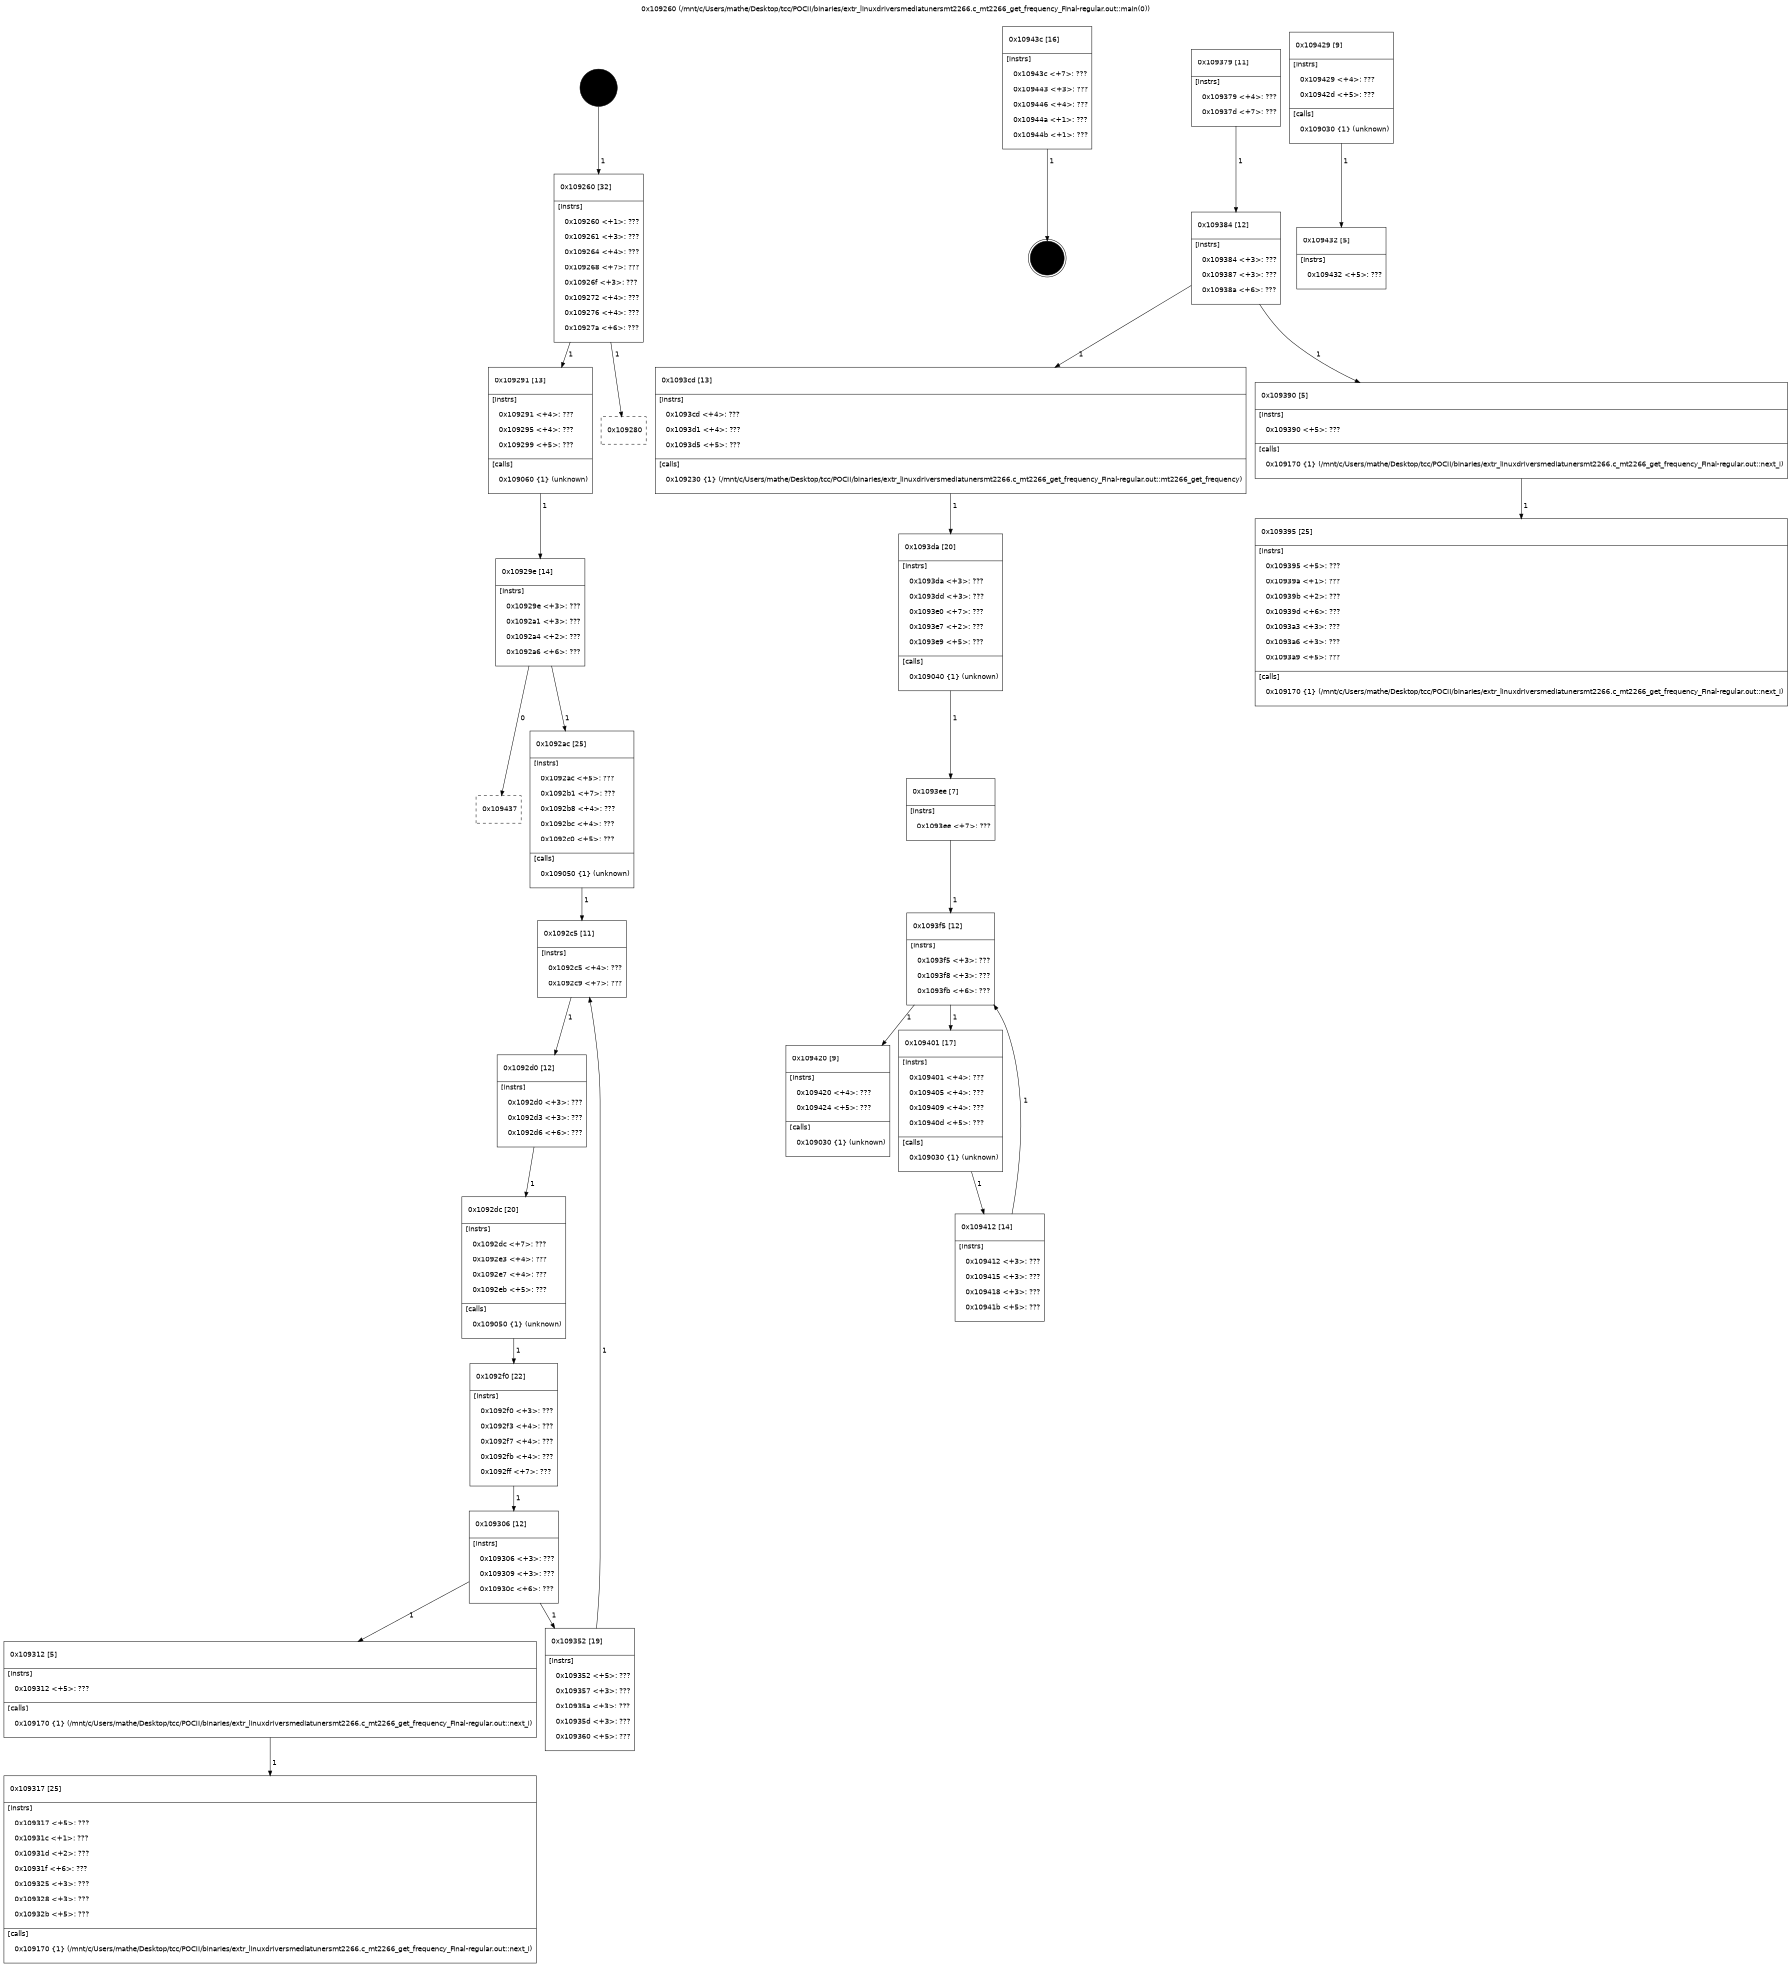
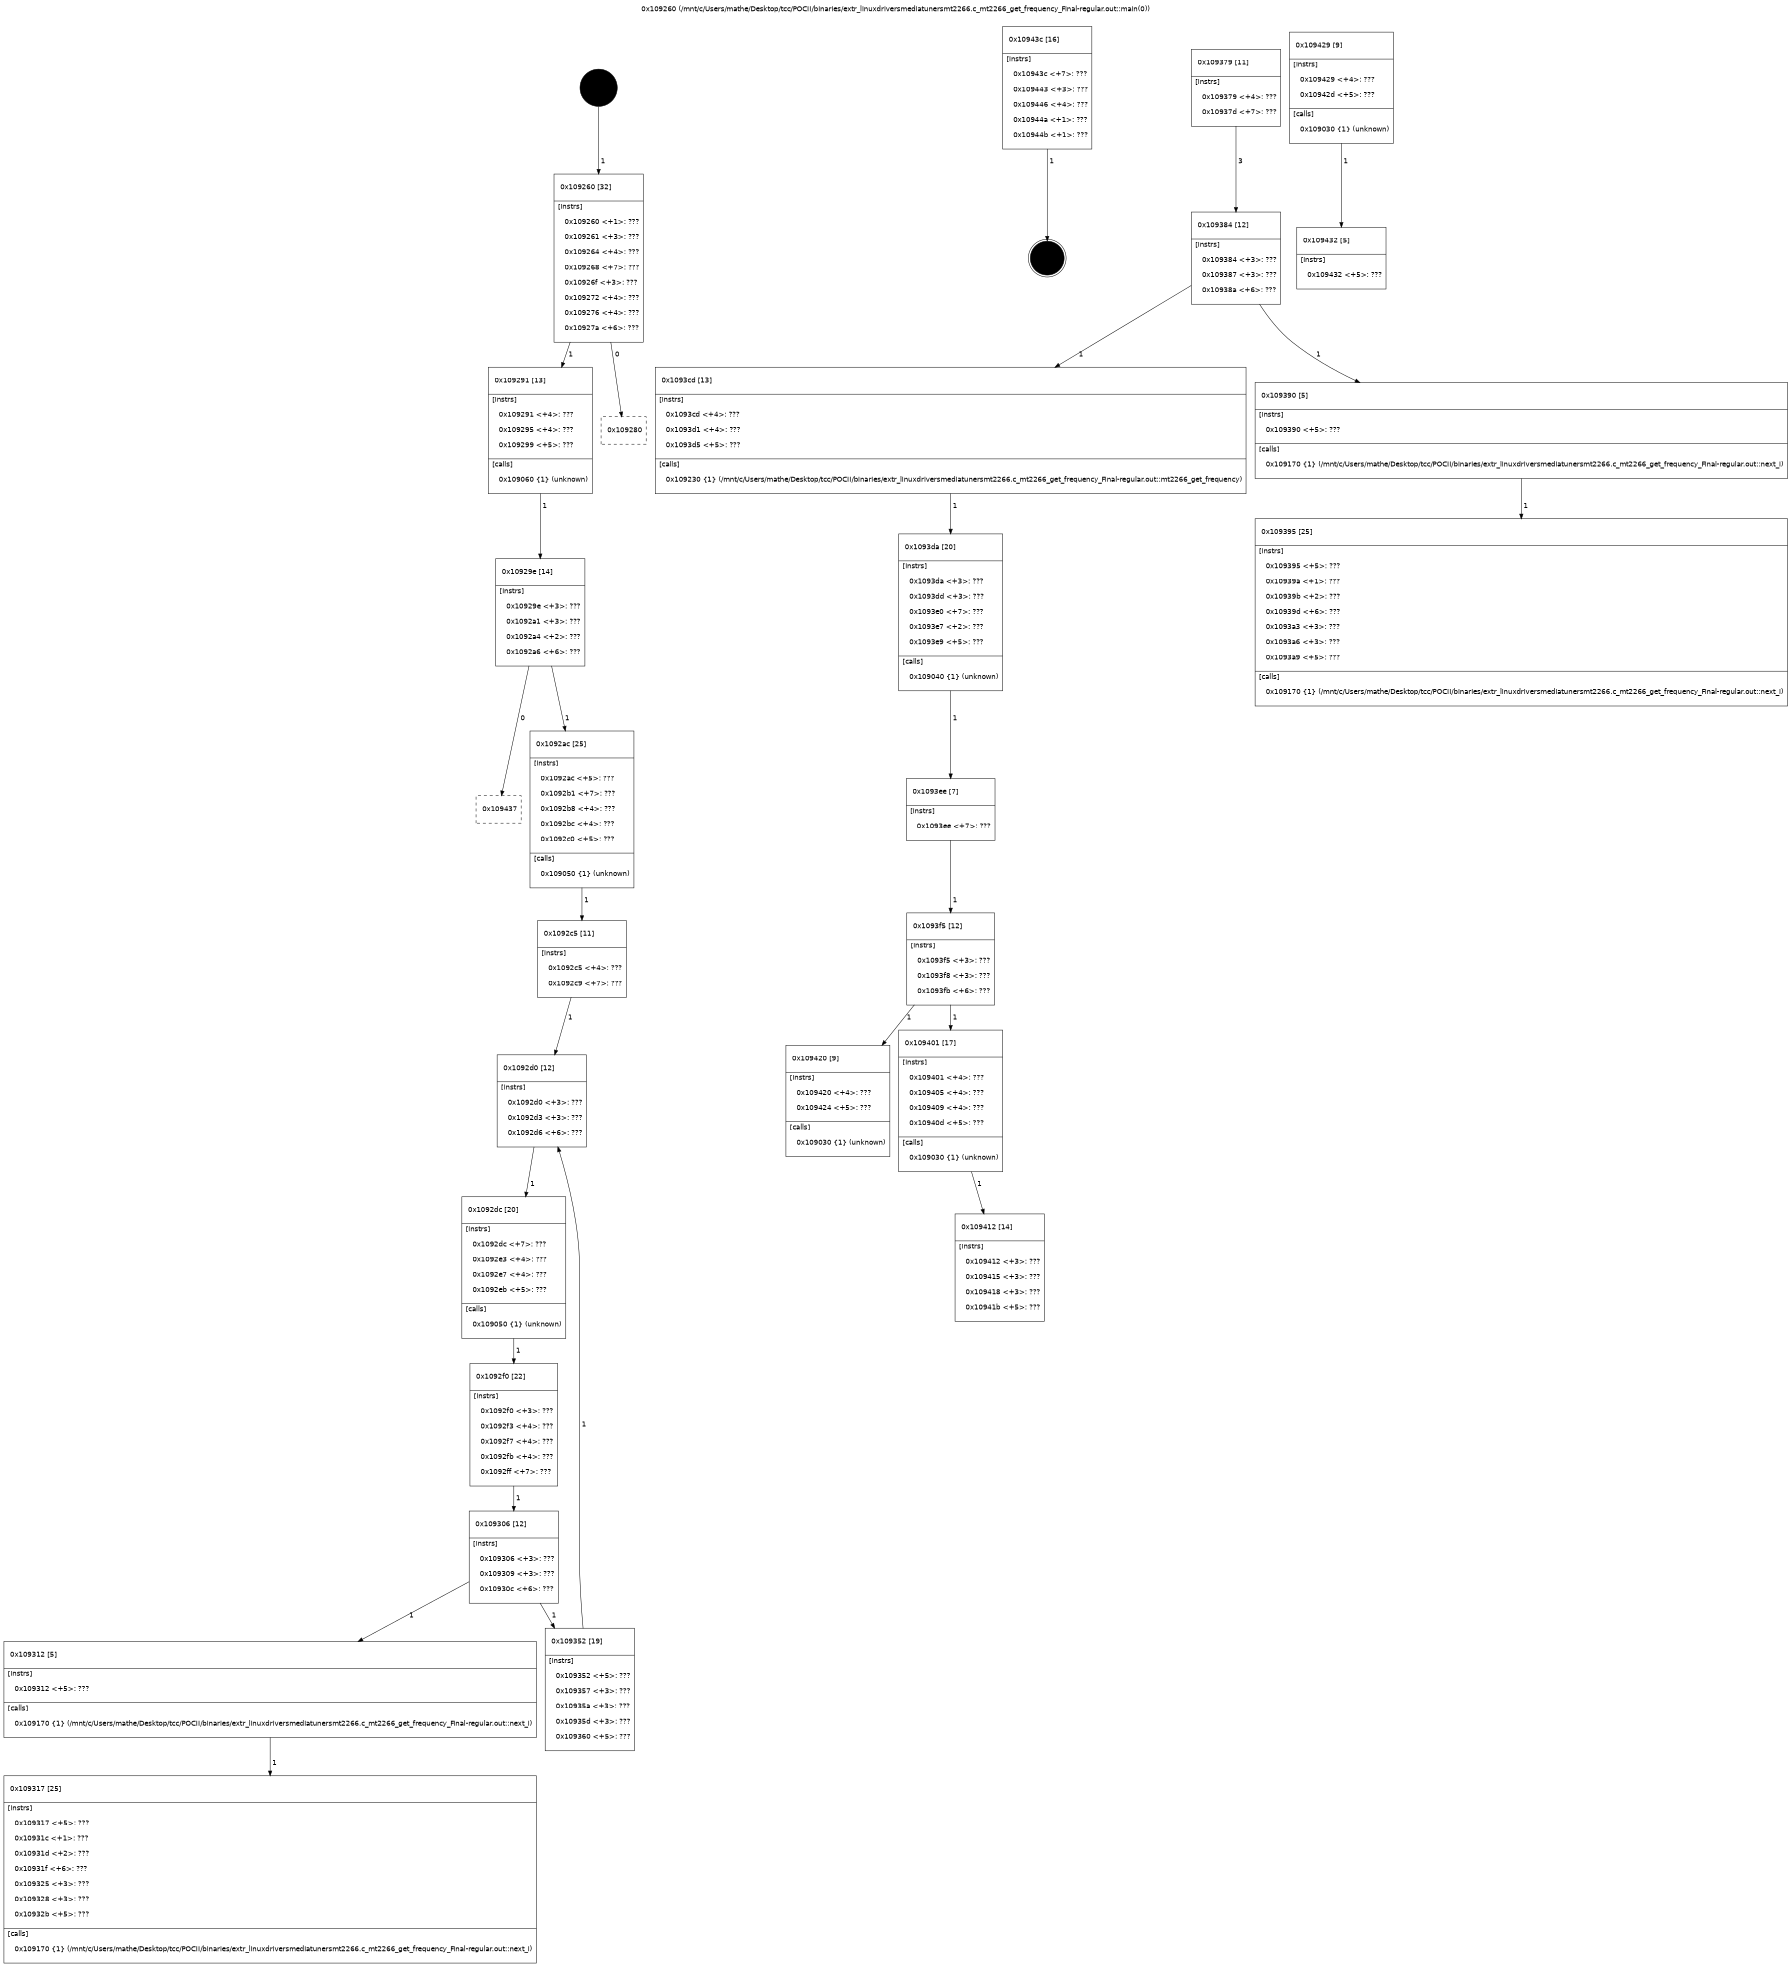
  digraph {
    fontname="DejaVu Sans"
    label="0x109260 (/mnt/c/Users/mathe/Desktop/tcc/POCII/binaries/extr_linuxdriversmediatunersmt2266.c_mt2266_get_frequency_Final-regular.out::main(0))"
    labelloc=t
    node [fontname="DejaVu Sans" shape=record]
    edge [fontname="DejaVu Sans"]
    Entry [fillcolor=black height=0.3 shape=circle style=filled width=0.3]
    n2 [label="{\n     0x109260 [32]\l\n     | [instrs]\l\n     &nbsp;&nbsp;0x109260 \<+1\>: ???\l\n     &nbsp;&nbsp;0x109261 \<+3\>: ???\l\n     &nbsp;&nbsp;0x109264 \<+4\>: ???\l\n     &nbsp;&nbsp;0x109268 \<+7\>: ???\l\n     &nbsp;&nbsp;0x10926f \<+3\>: ???\l\n     &nbsp;&nbsp;0x109272 \<+4\>: ???\l\n     &nbsp;&nbsp;0x109276 \<+4\>: ???\l\n     &nbsp;&nbsp;0x10927a \<+6\>: ???\l\n  }"]
    n3 [label="{\n     0x109291 [13]\l\n     | [instrs]\l\n     &nbsp;&nbsp;0x109291 \<+4\>: ???\l\n     &nbsp;&nbsp;0x109295 \<+4\>: ???\l\n     &nbsp;&nbsp;0x109299 \<+5\>: ???\l\n     | [calls]\l\n     &nbsp;&nbsp;0x109060 \{1\} (unknown)\l\n  }"]
    n4 [label="{\n     0x109280\l\n  }" style=dashed]
    n5 [label="{\n     0x10929e [14]\l\n     | [instrs]\l\n     &nbsp;&nbsp;0x10929e \<+3\>: ???\l\n     &nbsp;&nbsp;0x1092a1 \<+3\>: ???\l\n     &nbsp;&nbsp;0x1092a4 \<+2\>: ???\l\n     &nbsp;&nbsp;0x1092a6 \<+6\>: ???\l\n  }"]
    n6 [label="{\n     0x109437\l\n  }" style=dashed]
    n7 [label="{\n     0x1092ac [25]\l\n     | [instrs]\l\n     &nbsp;&nbsp;0x1092ac \<+5\>: ???\l\n     &nbsp;&nbsp;0x1092b1 \<+7\>: ???\l\n     &nbsp;&nbsp;0x1092b8 \<+4\>: ???\l\n     &nbsp;&nbsp;0x1092bc \<+4\>: ???\l\n     &nbsp;&nbsp;0x1092c0 \<+5\>: ???\l\n     | [calls]\l\n     &nbsp;&nbsp;0x109050 \{1\} (unknown)\l\n  }"]
    n8 [label="{\n     0x1092c5 [11]\l\n     | [instrs]\l\n     &nbsp;&nbsp;0x1092c5 \<+4\>: ???\l\n     &nbsp;&nbsp;0x1092c9 \<+7\>: ???\l\n  }"]
    n9 [label="{\n     0x1092d0 [12]\l\n     | [instrs]\l\n     &nbsp;&nbsp;0x1092d0 \<+3\>: ???\l\n     &nbsp;&nbsp;0x1092d3 \<+3\>: ???\l\n     &nbsp;&nbsp;0x1092d6 \<+6\>: ???\l\n  }"]
    Exit [fillcolor=black height=0.3 peripheries=2 shape=circle style=filled width=0.3]
    n11 [label="{\n     0x1092dc [20]\l\n     | [instrs]\l\n     &nbsp;&nbsp;0x1092dc \<+7\>: ???\l\n     &nbsp;&nbsp;0x1092e3 \<+4\>: ???\l\n     &nbsp;&nbsp;0x1092e7 \<+4\>: ???\l\n     &nbsp;&nbsp;0x1092eb \<+5\>: ???\l\n     | [calls]\l\n     &nbsp;&nbsp;0x109050 \{1\} (unknown)\l\n  }"]
    n12 [label="{\n     0x1092f0 [22]\l\n     | [instrs]\l\n     &nbsp;&nbsp;0x1092f0 \<+3\>: ???\l\n     &nbsp;&nbsp;0x1092f3 \<+4\>: ???\l\n     &nbsp;&nbsp;0x1092f7 \<+4\>: ???\l\n     &nbsp;&nbsp;0x1092fb \<+4\>: ???\l\n     &nbsp;&nbsp;0x1092ff \<+7\>: ???\l\n  }"]
    n13 [label="{\n     0x109379 [11]\l\n     | [instrs]\l\n     &nbsp;&nbsp;0x109379 \<+4\>: ???\l\n     &nbsp;&nbsp;0x10937d \<+7\>: ???\l\n  }"]
    n14 [label="{\n     0x109384 [12]\l\n     | [instrs]\l\n     &nbsp;&nbsp;0x109384 \<+3\>: ???\l\n     &nbsp;&nbsp;0x109387 \<+3\>: ???\l\n     &nbsp;&nbsp;0x10938a \<+6\>: ???\l\n  }"]
    n15 [label="{\n     0x109306 [12]\l\n     | [instrs]\l\n     &nbsp;&nbsp;0x109306 \<+3\>: ???\l\n     &nbsp;&nbsp;0x109309 \<+3\>: ???\l\n     &nbsp;&nbsp;0x10930c \<+6\>: ???\l\n  }"]
    n16 [label="{\n     0x109352 [19]\l\n     | [instrs]\l\n     &nbsp;&nbsp;0x109352 \<+5\>: ???\l\n     &nbsp;&nbsp;0x109357 \<+3\>: ???\l\n     &nbsp;&nbsp;0x10935a \<+3\>: ???\l\n     &nbsp;&nbsp;0x10935d \<+3\>: ???\l\n     &nbsp;&nbsp;0x109360 \<+5\>: ???\l\n  }"]
    n17 [label="{\n     0x109312 [5]\l\n     | [instrs]\l\n     &nbsp;&nbsp;0x109312 \<+5\>: ???\l\n     | [calls]\l\n     &nbsp;&nbsp;0x109170 \{1\} (/mnt/c/Users/mathe/Desktop/tcc/POCII/binaries/extr_linuxdriversmediatunersmt2266.c_mt2266_get_frequency_Final-regular.out::next_i)\l\n  }"]
    n18 [label="{\n     0x109317 [25]\l\n     | [instrs]\l\n     &nbsp;&nbsp;0x109317 \<+5\>: ???\l\n     &nbsp;&nbsp;0x10931c \<+1\>: ???\l\n     &nbsp;&nbsp;0x10931d \<+2\>: ???\l\n     &nbsp;&nbsp;0x10931f \<+6\>: ???\l\n     &nbsp;&nbsp;0x109325 \<+3\>: ???\l\n     &nbsp;&nbsp;0x109328 \<+3\>: ???\l\n     &nbsp;&nbsp;0x10932b \<+5\>: ???\l\n     | [calls]\l\n     &nbsp;&nbsp;0x109170 \{1\} (/mnt/c/Users/mathe/Desktop/tcc/POCII/binaries/extr_linuxdriversmediatunersmt2266.c_mt2266_get_frequency_Final-regular.out::next_i)\l\n  }"]
    n19 [label="{\n     0x10943c [16]\l\n     | [instrs]\l\n     &nbsp;&nbsp;0x10943c \<+7\>: ???\l\n     &nbsp;&nbsp;0x109443 \<+3\>: ???\l\n     &nbsp;&nbsp;0x109446 \<+4\>: ???\l\n     &nbsp;&nbsp;0x10944a \<+1\>: ???\l\n     &nbsp;&nbsp;0x10944b \<+1\>: ???\l\n  }"]
    n20 [label="{\n     0x1093cd [13]\l\n     | [instrs]\l\n     &nbsp;&nbsp;0x1093cd \<+4\>: ???\l\n     &nbsp;&nbsp;0x1093d1 \<+4\>: ???\l\n     &nbsp;&nbsp;0x1093d5 \<+5\>: ???\l\n     | [calls]\l\n     &nbsp;&nbsp;0x109230 \{1\} (/mnt/c/Users/mathe/Desktop/tcc/POCII/binaries/extr_linuxdriversmediatunersmt2266.c_mt2266_get_frequency_Final-regular.out::mt2266_get_frequency)\l\n  }"]
    n21 [label="{\n     0x109390 [5]\l\n     | [instrs]\l\n     &nbsp;&nbsp;0x109390 \<+5\>: ???\l\n     | [calls]\l\n     &nbsp;&nbsp;0x109170 \{1\} (/mnt/c/Users/mathe/Desktop/tcc/POCII/binaries/extr_linuxdriversmediatunersmt2266.c_mt2266_get_frequency_Final-regular.out::next_i)\l\n  }"]
    n22 [label="{\n     0x1093da [20]\l\n     | [instrs]\l\n     &nbsp;&nbsp;0x1093da \<+3\>: ???\l\n     &nbsp;&nbsp;0x1093dd \<+3\>: ???\l\n     &nbsp;&nbsp;0x1093e0 \<+7\>: ???\l\n     &nbsp;&nbsp;0x1093e7 \<+2\>: ???\l\n     &nbsp;&nbsp;0x1093e9 \<+5\>: ???\l\n     | [calls]\l\n     &nbsp;&nbsp;0x109040 \{1\} (unknown)\l\n  }"]
    n23 [label="{\n     0x109395 [25]\l\n     | [instrs]\l\n     &nbsp;&nbsp;0x109395 \<+5\>: ???\l\n     &nbsp;&nbsp;0x10939a \<+1\>: ???\l\n     &nbsp;&nbsp;0x10939b \<+2\>: ???\l\n     &nbsp;&nbsp;0x10939d \<+6\>: ???\l\n     &nbsp;&nbsp;0x1093a3 \<+3\>: ???\l\n     &nbsp;&nbsp;0x1093a6 \<+3\>: ???\l\n     &nbsp;&nbsp;0x1093a9 \<+5\>: ???\l\n     | [calls]\l\n     &nbsp;&nbsp;0x109170 \{1\} (/mnt/c/Users/mathe/Desktop/tcc/POCII/binaries/extr_linuxdriversmediatunersmt2266.c_mt2266_get_frequency_Final-regular.out::next_i)\l\n  }"]
    n24 [label="{\n     0x1093ee [7]\l\n     | [instrs]\l\n     &nbsp;&nbsp;0x1093ee \<+7\>: ???\l\n  }"]
    n25 [label="{\n     0x1093f5 [12]\l\n     | [instrs]\l\n     &nbsp;&nbsp;0x1093f5 \<+3\>: ???\l\n     &nbsp;&nbsp;0x1093f8 \<+3\>: ???\l\n     &nbsp;&nbsp;0x1093fb \<+6\>: ???\l\n  }"]
    n26 [label="{\n     0x109420 [9]\l\n     | [instrs]\l\n     &nbsp;&nbsp;0x109420 \<+4\>: ???\l\n     &nbsp;&nbsp;0x109424 \<+5\>: ???\l\n     | [calls]\l\n     &nbsp;&nbsp;0x109030 \{1\} (unknown)\l\n  }"]
    n27 [label="{\n     0x109401 [17]\l\n     | [instrs]\l\n     &nbsp;&nbsp;0x109401 \<+4\>: ???\l\n     &nbsp;&nbsp;0x109405 \<+4\>: ???\l\n     &nbsp;&nbsp;0x109409 \<+4\>: ???\l\n     &nbsp;&nbsp;0x10940d \<+5\>: ???\l\n     | [calls]\l\n     &nbsp;&nbsp;0x109030 \{1\} (unknown)\l\n  }"]
    n28 [label="{\n     0x109412 [14]\l\n     | [instrs]\l\n     &nbsp;&nbsp;0x109412 \<+3\>: ???\l\n     &nbsp;&nbsp;0x109415 \<+3\>: ???\l\n     &nbsp;&nbsp;0x109418 \<+3\>: ???\l\n     &nbsp;&nbsp;0x10941b \<+5\>: ???\l\n  }"]
    n29 [label="{\n     0x109429 [9]\l\n     | [instrs]\l\n     &nbsp;&nbsp;0x109429 \<+4\>: ???\l\n     &nbsp;&nbsp;0x10942d \<+5\>: ???\l\n     | [calls]\l\n     &nbsp;&nbsp;0x109030 \{1\} (unknown)\l\n  }"]
    n30 [label="{\n     0x109432 [5]\l\n     | [instrs]\l\n     &nbsp;&nbsp;0x109432 \<+5\>: ???\l\n  }"]
    Entry -> n2 [label=" 1"]
    n2 -> n3 [label=" 1"]
-   n2 -> n4 [label=" 1"]
+   n2 -> n4 [label=" 0"]
    n3 -> n5 [label=" 1"]
    n5 -> n6 [label=" 0"]
    n5 -> n7 [label=" 1"]
    n7 -> n8 [label=" 1"]
    n8 -> n9 [label=" 1"]
    n9 -> n11 [label=" 1"]
    n11 -> n12 [label=" 1"]
    n12 -> n15 [label=" 1"]
-   n13 -> n14 [label=" 1"]
+   n13 -> n14 [label=" 3"]
    n14 -> n20 [label=" 1"]
    n14 -> n21 [label=" 1"]
    n15 -> n16 [label=" 1"]
    n15 -> n17 [label=" 1"]
-   n16 -> n8 [label=" 1"]
+   n16 -> n9 [label=" 1"]
    n17 -> n18 [label=" 1"]
    n19 -> Exit [label=" 1"]
    n20 -> n22 [label=" 1"]
    n21 -> n23 [label=" 1"]
    n22 -> n24 [label=" 1"]
    n24 -> n25 [label=" 1"]
    n25 -> n26 [label=" 1"]
    n25 -> n27 [label=" 1"]
    n27 -> n28 [label=" 1"]
-   n28 -> n25 [label=" 1"]
    n29 -> n30 [label=" 1"]
  }
